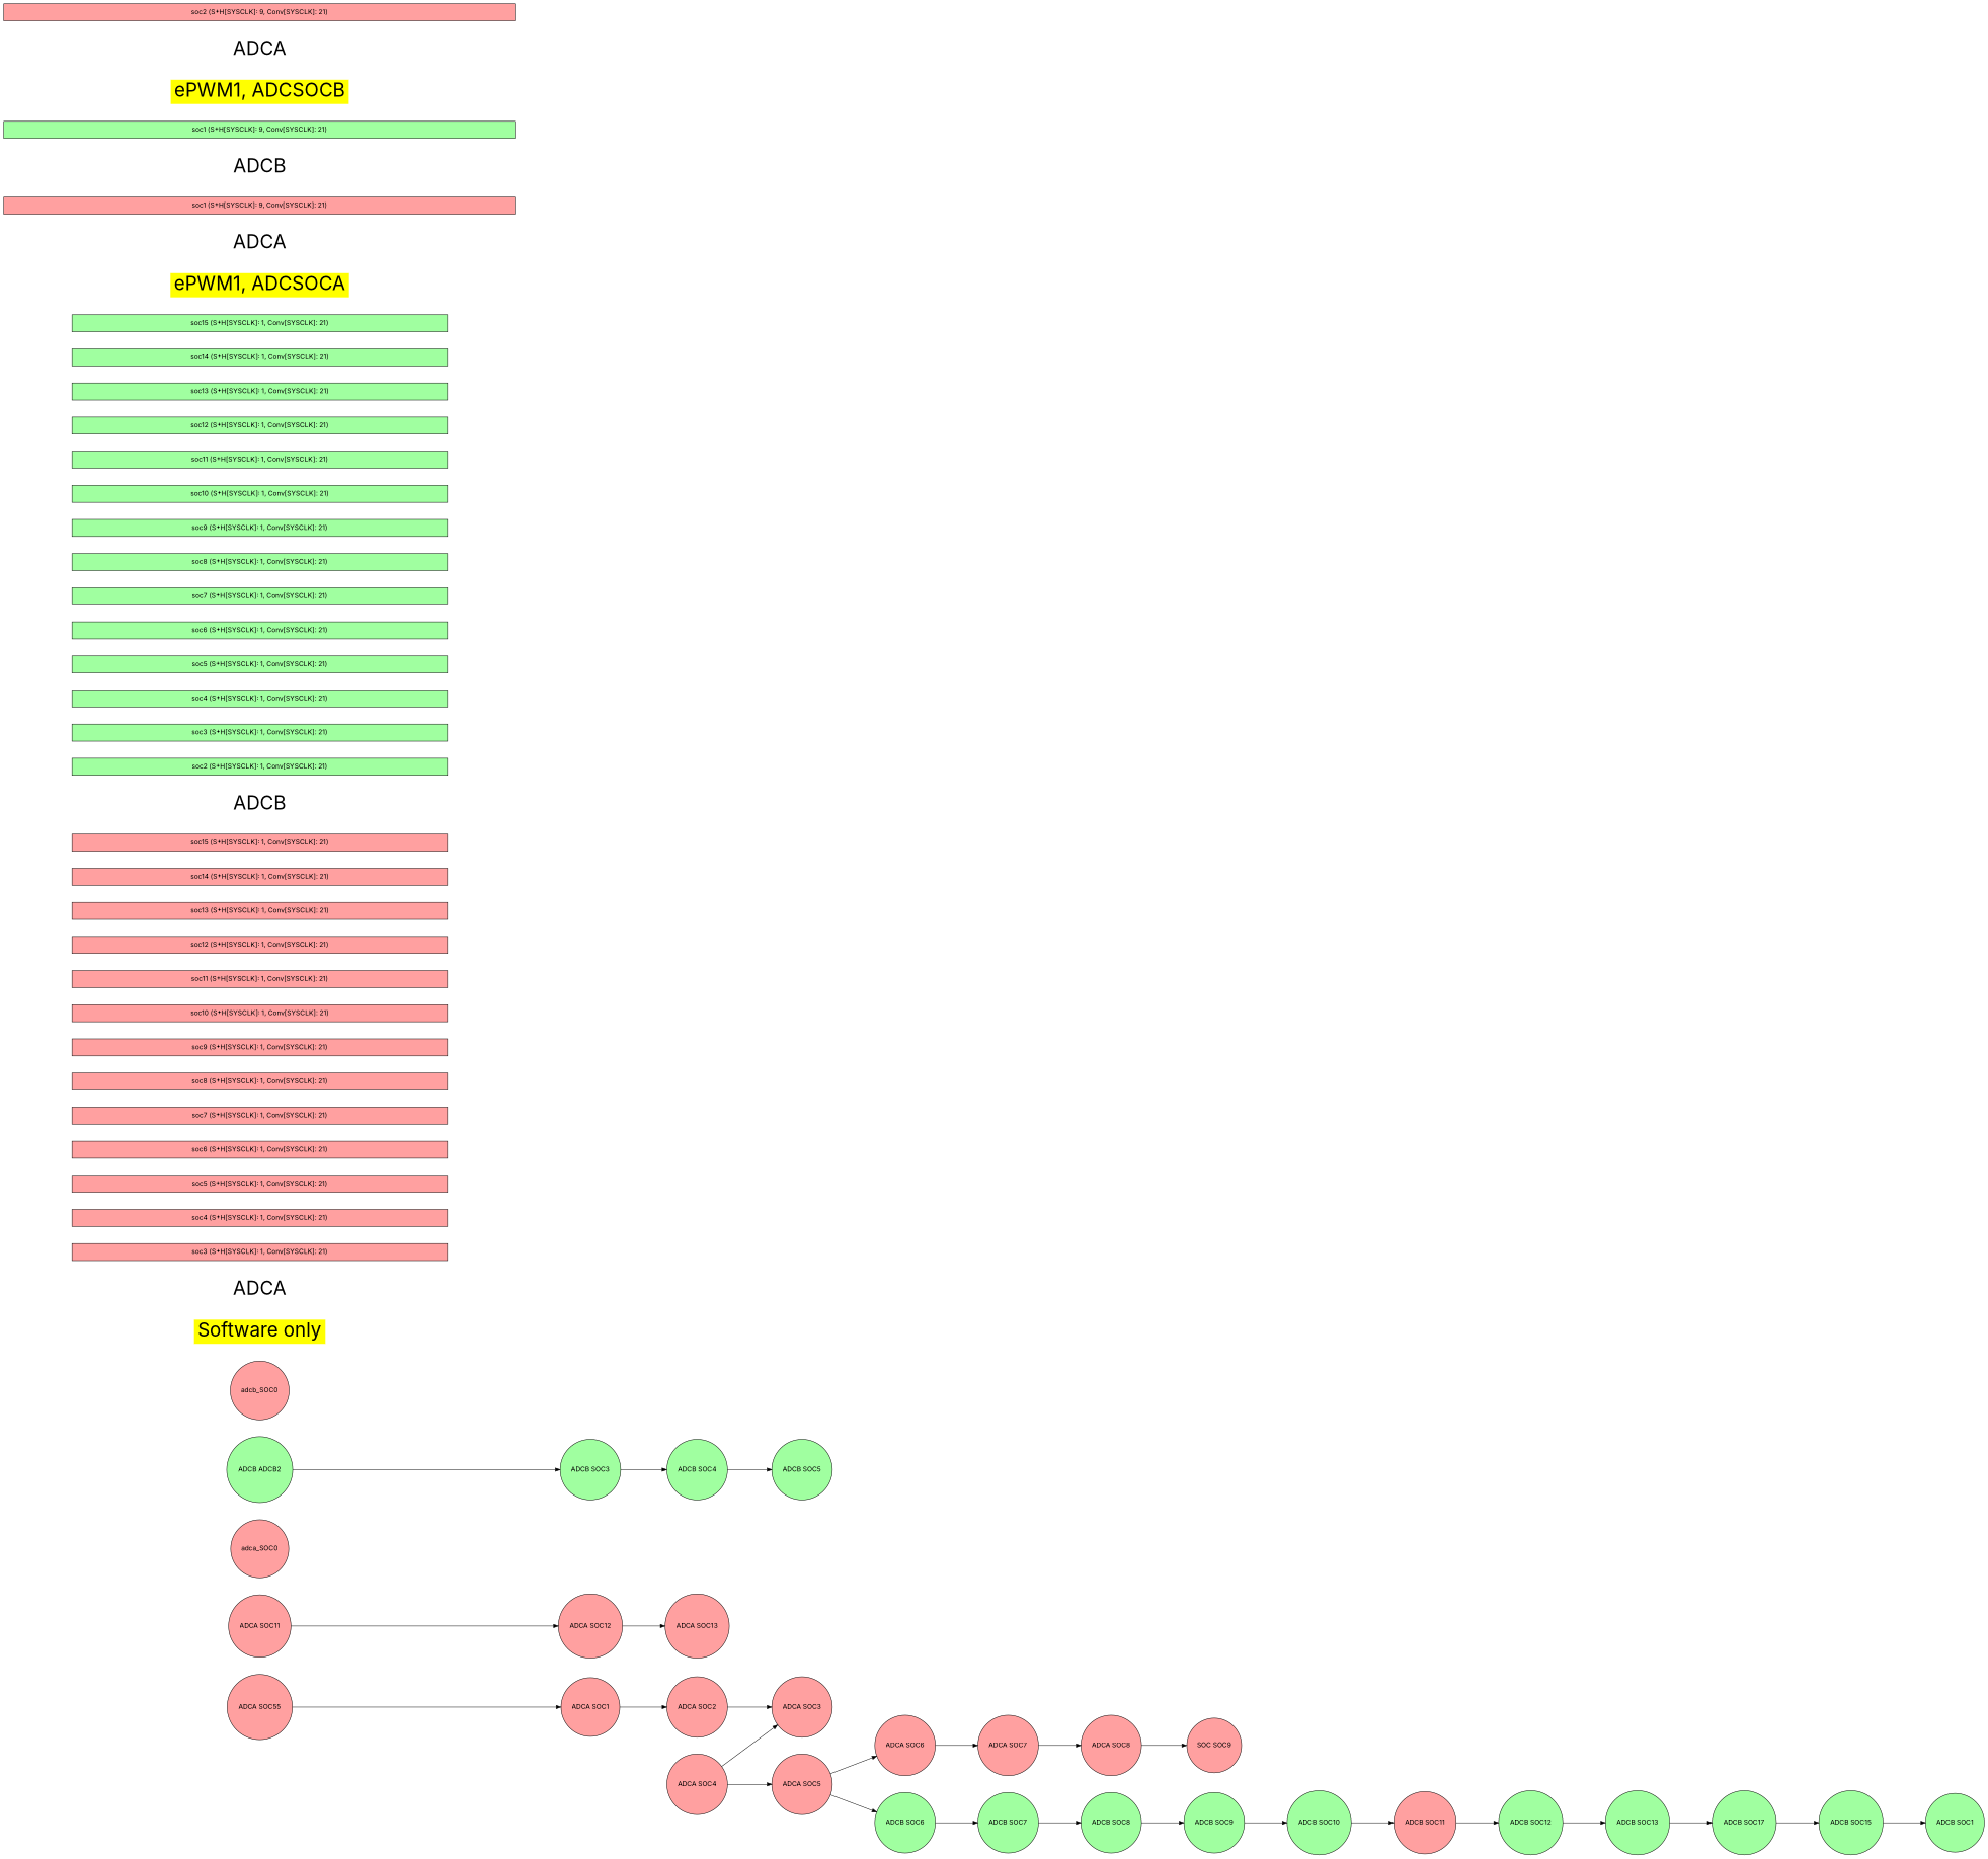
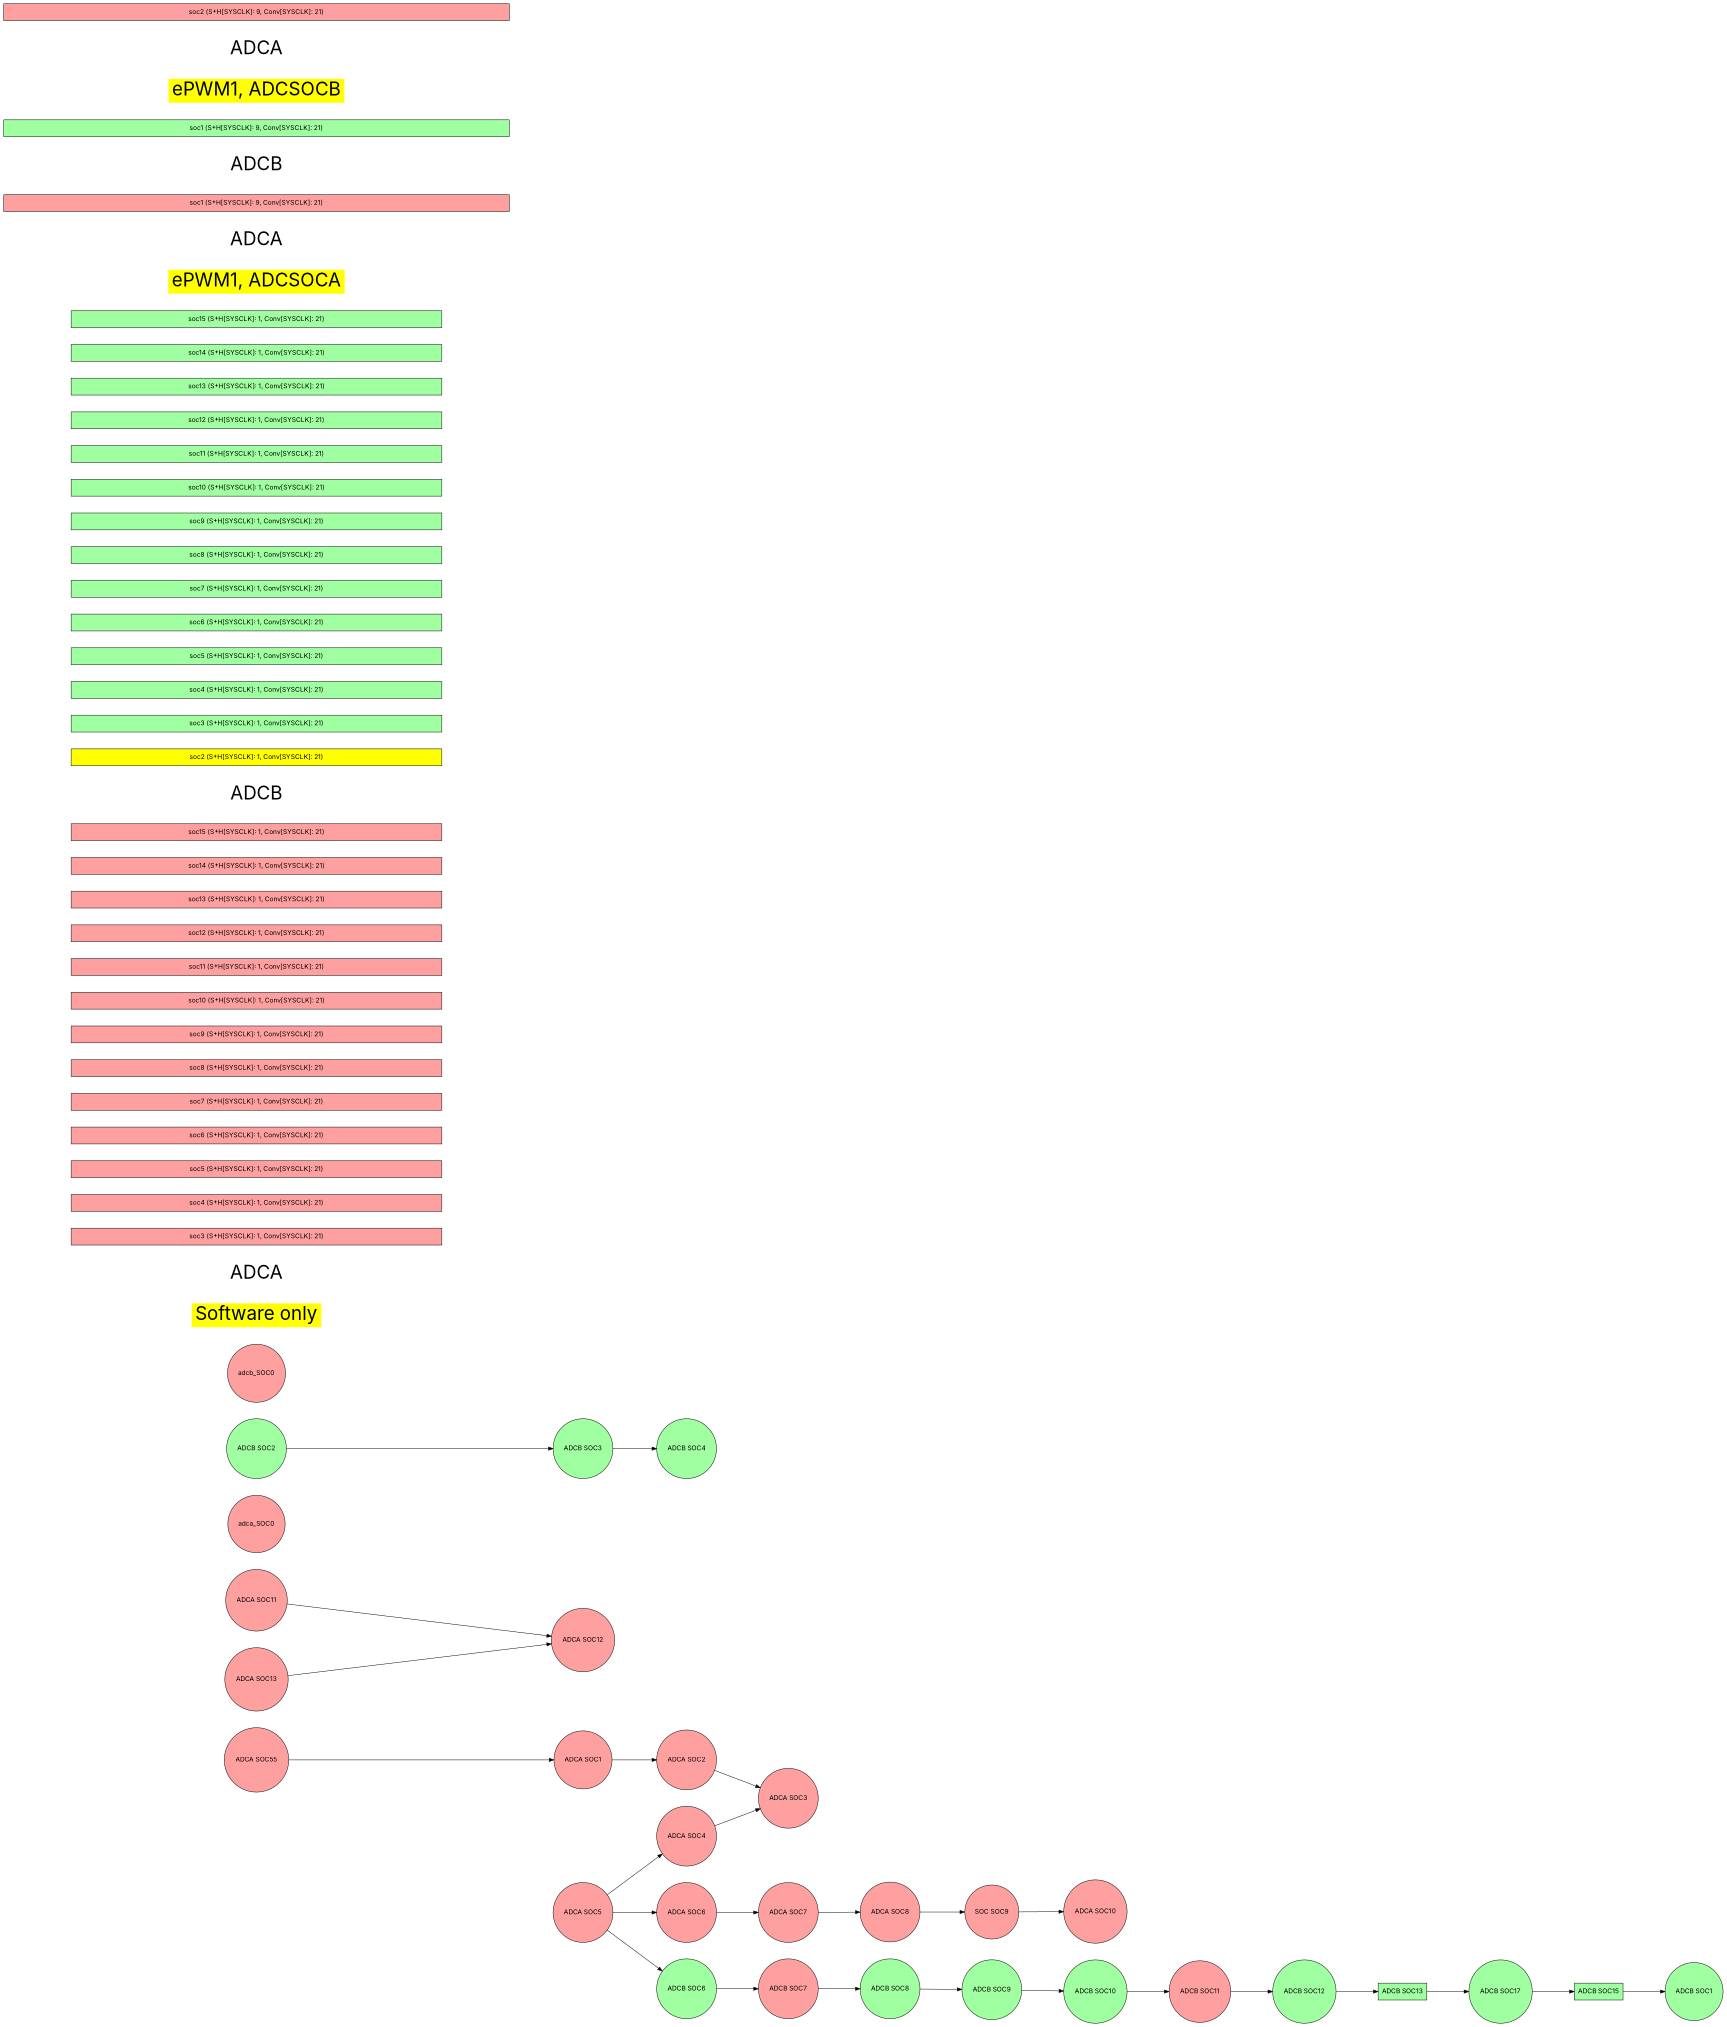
  digraph {
    fontname=Inter
    mclimit=50
    nodesep=0.5
    rankdir=LR
    ranksep=1.25
    node [fillcolor="#FFA0A0" fontname=Inter shape=rect style=filled]
    edge [fontname=Inter]
    n1 [label="ADCA SOC1" shape=circle]
    n2 [label="ADCA SOC2" shape=circle]
    n3 [label="ADCA SOC3" shape=circle]
    n4 [label="ADCA SOC4" shape=circle]
    n5 [label="ADCA SOC5" shape=circle]
    n6 [label="ADCA SOC6" shape=circle]
    n7 [fillcolor="#A0FFA0" label="ADCB SOC6" shape=circle]
    n8 [label="ADCA SOC7" shape=circle]
    n9 [label="ADCA SOC8" shape=circle]
    n10 [label="SOC SOC9" shape=circle]
+   n11 [label="ADCA SOC10" shape=circle]
    n12 [label="ADCA SOC11" shape=circle]
    n13 [label="ADCA SOC12" shape=circle]
    n14 [label="ADCA SOC13" shape=circle]
    n15 [label="ADCA SOC55" shape=circle]
    adca_SOC0 [shape=circle]
    n17 [fillcolor="#A0FFA0" label="ADCB SOC1" shape=circle]
-   n18 [fillcolor="#A0FFA0" label="ADCB ADCB2" shape=circle]
+   n18 [fillcolor="#A0FFA0" label="ADCB SOC2" shape=circle]
    n19 [fillcolor="#A0FFA0" label="ADCB SOC3" shape=circle]
    n20 [fillcolor="#A0FFA0" label="ADCB SOC4" shape=circle]
-   n21 [fillcolor="#A0FFA0" label="ADCB SOC5" shape=circle]
-   n22 [fillcolor="#A0FFA0" label="ADCB SOC7" shape=circle]
+   n22 [label="ADCB SOC7" shape=circle]
    n23 [fillcolor="#A0FFA0" label="ADCB SOC8" shape=circle]
    n24 [fillcolor="#A0FFA0" label="ADCB SOC9" shape=circle]
    n25 [fillcolor="#A0FFA0" label="ADCB SOC10" shape=circle]
    n26 [label="ADCB SOC11" shape=circle]
    n27 [fillcolor="#A0FFA0" label="ADCB SOC12" shape=circle]
-   n28 [fillcolor="#A0FFA0" label="ADCB SOC13" shape=circle]
+   n28 [fillcolor="#A0FFA0" label="ADCB SOC13" shape=box]
    n29 [fillcolor="#A0FFA0" label="ADCB SOC17" shape=circle]
-   n30 [fillcolor="#A0FFA0" label="ADCB SOC15" shape=circle]
+   n30 [fillcolor="#A0FFA0" label="ADCB SOC15" shape=box]
    adcb_SOC0 [shape=circle]
    n32 [color=white fillcolor=yellow fontsize=40 label="Software only"]
    n33 [color=white fillcolor=white fontsize=40 label=ADCA]
    n34 [label="soc3 (S+H[SYSCLK]: 1, Conv[SYSCLK]: 21)" width=11.000]
    n35 [label="soc4 (S+H[SYSCLK]: 1, Conv[SYSCLK]: 21)" width=11.000]
    n36 [label="soc5 (S+H[SYSCLK]: 1, Conv[SYSCLK]: 21)" width=11.000]
    n37 [label="soc6 (S+H[SYSCLK]: 1, Conv[SYSCLK]: 21)" width=11.000]
    n38 [label="soc7 (S+H[SYSCLK]: 1, Conv[SYSCLK]: 21)" width=11.000]
    n39 [label="soc8 (S+H[SYSCLK]: 1, Conv[SYSCLK]: 21)" width=11.000]
    n40 [label="soc9 (S+H[SYSCLK]: 1, Conv[SYSCLK]: 21)" width=11.000]
    n41 [label="soc10 (S+H[SYSCLK]: 1, Conv[SYSCLK]: 21)" width=11.000]
    n42 [label="soc11 (S+H[SYSCLK]: 1, Conv[SYSCLK]: 21)" width=11.000]
    n43 [label="soc12 (S+H[SYSCLK]: 1, Conv[SYSCLK]: 21)" width=11.000]
    n44 [label="soc13 (S+H[SYSCLK]: 1, Conv[SYSCLK]: 21)" width=11.000]
    n45 [label="soc14 (S+H[SYSCLK]: 1, Conv[SYSCLK]: 21)" width=11.000]
    n46 [label="soc15 (S+H[SYSCLK]: 1, Conv[SYSCLK]: 21)" width=11.000]
    n47 [color=white fillcolor=white fontsize=40 label=ADCB]
-   n48 [fillcolor="#A0FFA0" label="soc2 (S+H[SYSCLK]: 1, Conv[SYSCLK]: 21)" width=11.000]
+   n48 [fillcolor=yellow label="soc2 (S+H[SYSCLK]: 1, Conv[SYSCLK]: 21)" width=11.000]
    n49 [fillcolor="#A0FFA0" label="soc3 (S+H[SYSCLK]: 1, Conv[SYSCLK]: 21)" width=11.000]
    n50 [fillcolor="#A0FFA0" label="soc4 (S+H[SYSCLK]: 1, Conv[SYSCLK]: 21)" width=11.000]
    n51 [fillcolor="#A0FFA0" label="soc5 (S+H[SYSCLK]: 1, Conv[SYSCLK]: 21)" width=11.000]
    n52 [fillcolor="#A0FFA0" label="soc6 (S+H[SYSCLK]: 1, Conv[SYSCLK]: 21)" width=11.000]
    n53 [fillcolor="#A0FFA0" label="soc7 (S+H[SYSCLK]: 1, Conv[SYSCLK]: 21)" width=11.000]
    n54 [fillcolor="#A0FFA0" label="soc8 (S+H[SYSCLK]: 1, Conv[SYSCLK]: 21)" width=11.000]
    n55 [fillcolor="#A0FFA0" label="soc9 (S+H[SYSCLK]: 1, Conv[SYSCLK]: 21)" width=11.000]
    n56 [fillcolor="#A0FFA0" label="soc10 (S+H[SYSCLK]: 1, Conv[SYSCLK]: 21)" width=11.000]
    n57 [fillcolor="#A0FFA0" label="soc11 (S+H[SYSCLK]: 1, Conv[SYSCLK]: 21)" width=11.000]
    n58 [fillcolor="#A0FFA0" label="soc12 (S+H[SYSCLK]: 1, Conv[SYSCLK]: 21)" width=11.000]
    n59 [fillcolor="#A0FFA0" label="soc13 (S+H[SYSCLK]: 1, Conv[SYSCLK]: 21)" width=11.000]
    n60 [fillcolor="#A0FFA0" label="soc14 (S+H[SYSCLK]: 1, Conv[SYSCLK]: 21)" width=11.000]
    n61 [fillcolor="#A0FFA0" label="soc15 (S+H[SYSCLK]: 1, Conv[SYSCLK]: 21)" width=11.000]
    n62 [color=white fillcolor=yellow fontsize=40 label="ePWM1, ADCSOCA"]
    n63 [color=white fillcolor=white fontsize=40 label=ADCA]
    n64 [label="soc1 (S+H[SYSCLK]: 9, Conv[SYSCLK]: 21)" width=15.000]
    n65 [color=white fillcolor=white fontsize=40 label=ADCB]
    n66 [fillcolor="#A0FFA0" label="soc1 (S+H[SYSCLK]: 9, Conv[SYSCLK]: 21)" width=15.000]
    n67 [color=white fillcolor=yellow fontsize=40 label="ePWM1, ADCSOCB"]
    n68 [color=white fillcolor=white fontsize=40 label=ADCA]
    n69 [label="soc2 (S+H[SYSCLK]: 9, Conv[SYSCLK]: 21)" width=15.000]
    n1 -> n2
    n2 -> n3
    n4 -> n3
-   n4 -> n5
+   n5 -> n4
    n5 -> n6
    n5 -> n7
    n6 -> n8
    n7 -> n22
    n8 -> n9
    n9 -> n10
+   n10 -> n11
    n12 -> n13
-   n13 -> n14
+   n14 -> n13
    n15 -> n1
    n18 -> n19
    n19 -> n20
-   n20 -> n21
    n22 -> n23
    n23 -> n24
    n24 -> n25
    n25 -> n26
    n26 -> n27
    n27 -> n28
    n28 -> n29
    n29 -> n30
    n30 -> n17
  }
